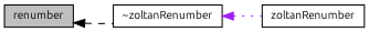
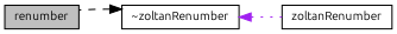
  digraph {
    fontname=Ubuntu
    rankdir=LR
    node [color=black fontname=Ubuntu fontsize=10 shape=record]
    edge [dir=back fontname=Ubuntu fontsize=10 labelfontname=Helvetica labelfontsize=10]
    n1 [fillcolor=grey75 fontcolor=black height=0.2 label=renumber style=filled width=0.4]
    n2 [height=0.2 label="~zoltanRenumber" width=0.4]
    n3 [height=0.2 label=zoltanRenumber width=0.4]
-   n1 -> n2 [color=black style=dashed]
+   n2 -> n1 [color=black style=dashed]
    n2 -> n3 [color=purple style=dotted]
  }
